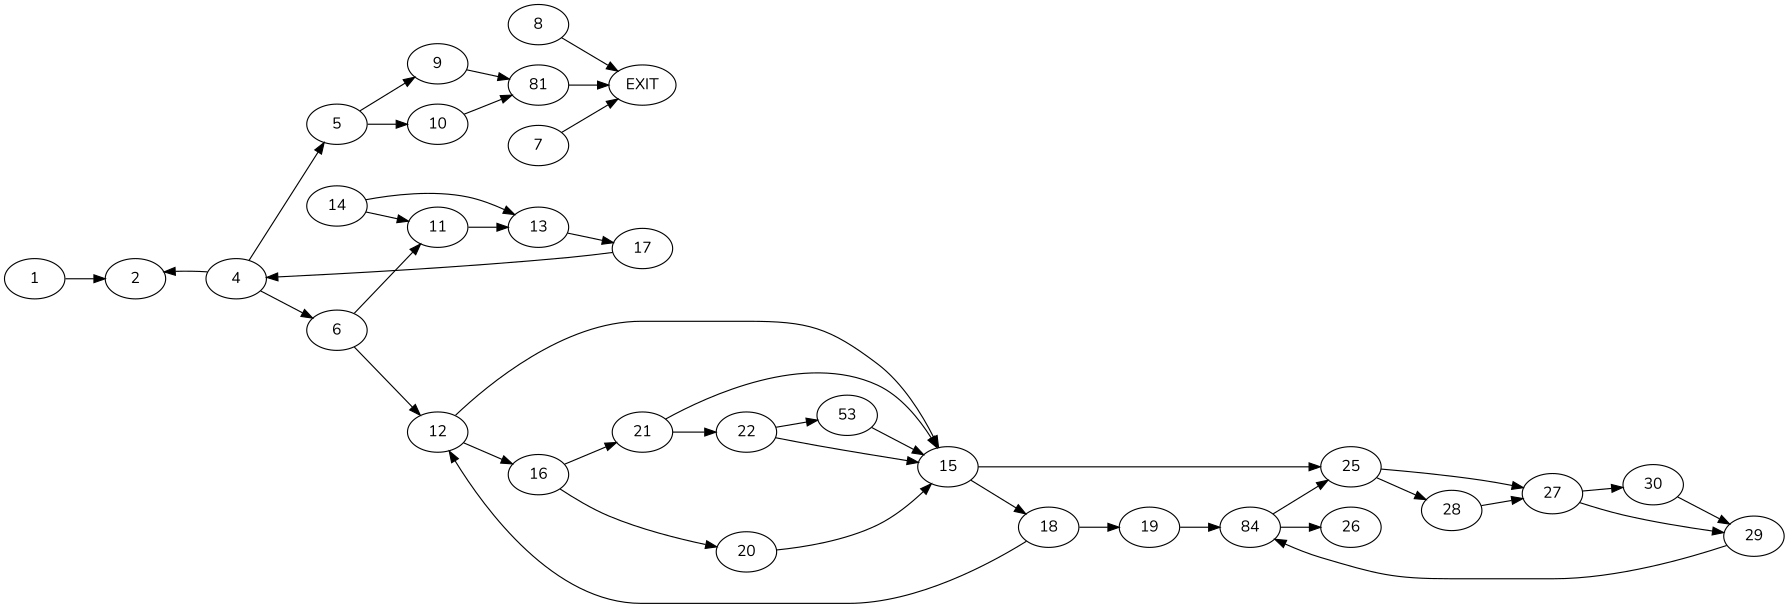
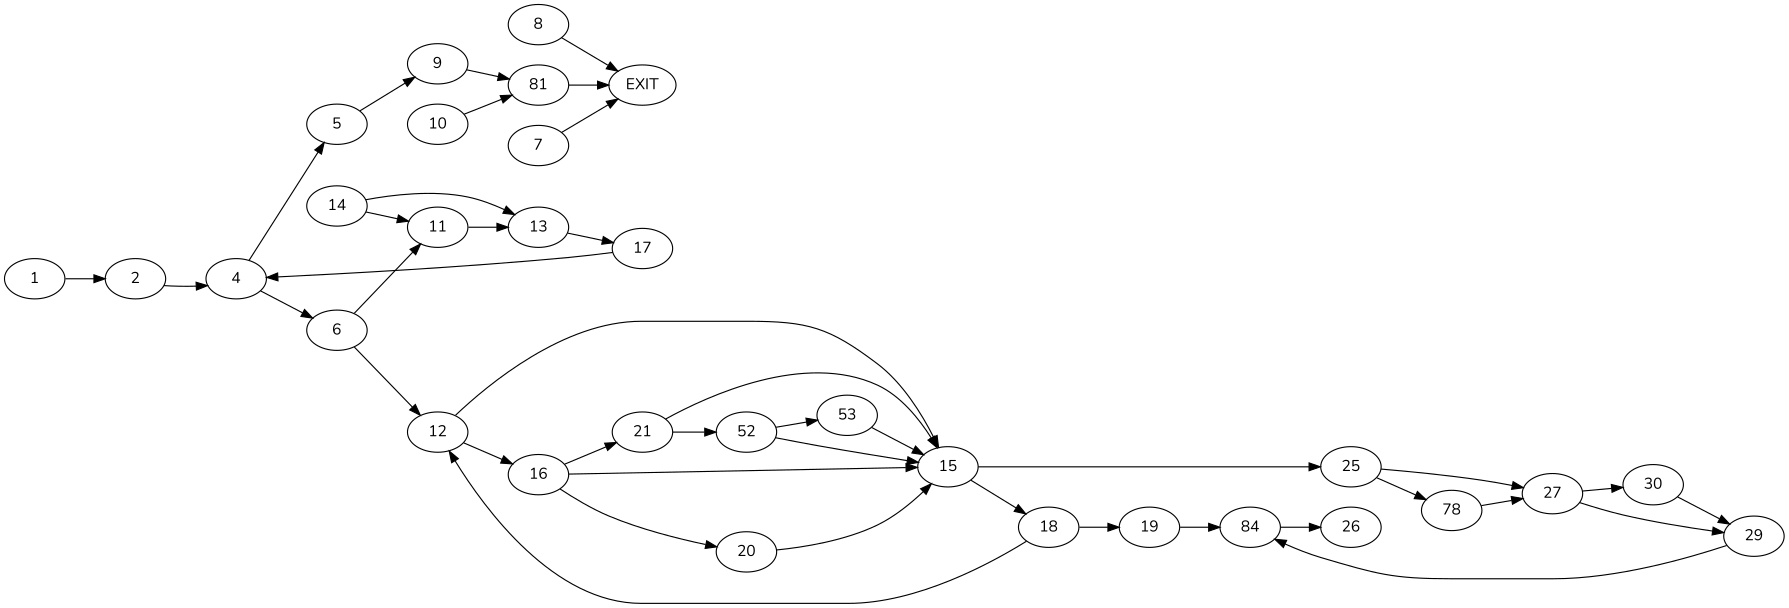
  digraph {
    fontname=Nunito
    rankdir=LR
    node [fontname=Nunito]
    edge [fontname=Nunito]
    1
    2
    n3 [label=EXIT]
    7
    8
    4
    5
    6
    9
    10
    11
    12
    n13 [label=81]
    13
    15
    16
    17
    14
    18
    25
    20
    21
    19
    n24 [label=84]
    26
-   22
+   22 [label=52]
    n27 [label=53]
    27
-   28
+   28 [label=78]
    29
    30
    1 -> 2
-   4 -> 2
+   2 -> 4
    7 -> n3
    8 -> n3
    4 -> 5
    4 -> 6
    5 -> 9
-   5 -> 10
    6 -> 11
    6 -> 12
    9 -> n13
    10 -> n13
    11 -> 13
    12 -> 15
    12 -> 16
    n13 -> n3
    13 -> 17
    15 -> 18
    15 -> 25
+   16 -> 15
    16 -> 20
    16 -> 21
    17 -> 4
    14 -> 11
    14 -> 13
    18 -> 12
    18 -> 19
    25 -> 27
    25 -> 28
    20 -> 15
    21 -> 15
    21 -> 22
    19 -> n24
-   n24 -> 25
    n24 -> 26
    22 -> 15
    22 -> n27
    n27 -> 15
    27 -> 29
    27 -> 30
    28 -> 27
    29 -> n24
    30 -> 29
  }
